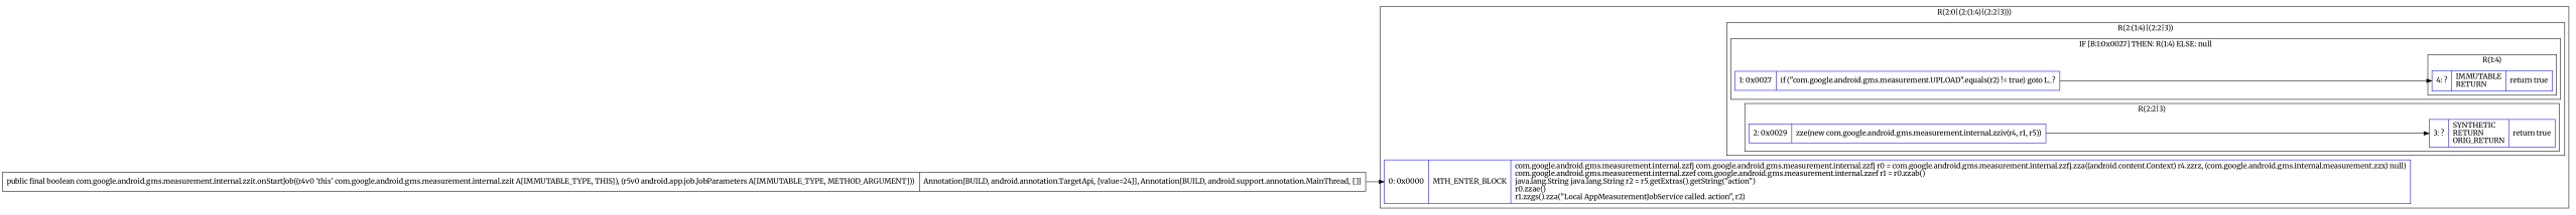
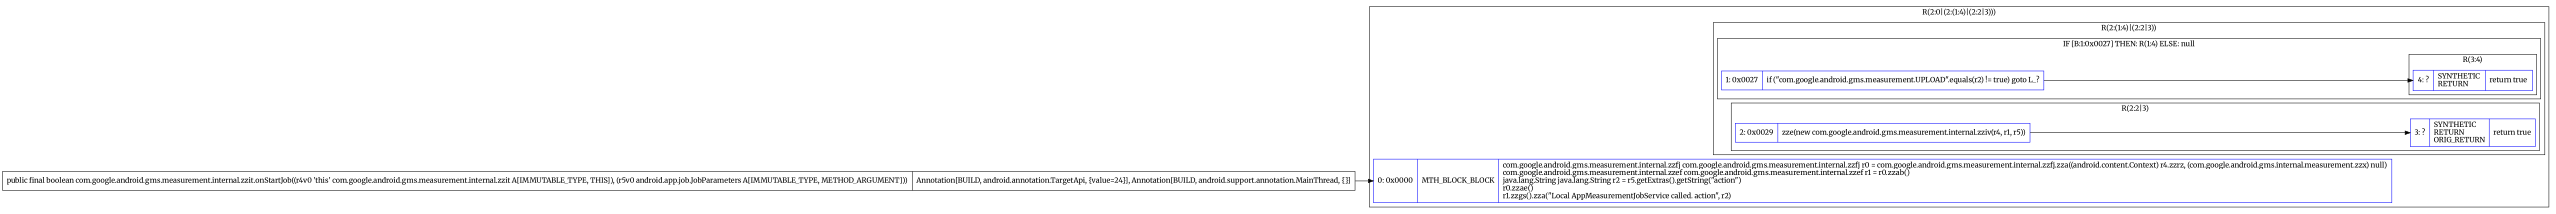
  digraph {
    fontname=Merriweather
    rankdir=LR
    node [color=blue fontname=Merriweather shape=record]
    edge [fontname=Merriweather]
-   n1 [label="{4\:\ ?|IMMUTABLE\lRETURN\l|return true\l}"]
+   n1 [label="{4\:\ ?|SYNTHETIC\lRETURN\l|return true\l}"]
    n2 [label="{1\:\ 0x0027|if (\"com.google.android.gms.measurement.UPLOAD\".equals(r2) != true) goto L_?\l}"]
    n3 [label="{2\:\ 0x0029|zze(new com.google.android.gms.measurement.internal.zziv(r4, r1, r5))\l}"]
    n4 [label="{3\:\ ?|SYNTHETIC\lRETURN\lORIG_RETURN\l|return true\l}"]
-   n5 [label="{0\:\ 0x0000|MTH_ENTER_BLOCK\l|com.google.android.gms.measurement.internal.zzfj com.google.android.gms.measurement.internal.zzfj r0 = com.google.android.gms.measurement.internal.zzfj.zza((android.content.Context) r4.zzrz, (com.google.android.gms.internal.measurement.zzx) null)\lcom.google.android.gms.measurement.internal.zzef com.google.android.gms.measurement.internal.zzef r1 = r0.zzab()\ljava.lang.String java.lang.String r2 = r5.getExtras().getString(\"action\")\lr0.zzae()\lr1.zzgs().zza(\"Local AppMeasurementJobService called. action\", r2)\l}"]
+   n5 [label="{0\:\ 0x0000|MTH_BLOCK_BLOCK\l|com.google.android.gms.measurement.internal.zzfj com.google.android.gms.measurement.internal.zzfj r0 = com.google.android.gms.measurement.internal.zzfj.zza((android.content.Context) r4.zzrz, (com.google.android.gms.internal.measurement.zzx) null)\lcom.google.android.gms.measurement.internal.zzef com.google.android.gms.measurement.internal.zzef r1 = r0.zzab()\ljava.lang.String java.lang.String r2 = r5.getExtras().getString(\"action\")\lr0.zzae()\lr1.zzgs().zza(\"Local AppMeasurementJobService called. action\", r2)\l}"]
    n6 [label="{public final boolean com.google.android.gms.measurement.internal.zzit.onStartJob((r4v0 'this' com.google.android.gms.measurement.internal.zzit A[IMMUTABLE_TYPE, THIS]), (r5v0 android.app.job.JobParameters A[IMMUTABLE_TYPE, METHOD_ARGUMENT]))  | Annotation[BUILD, android.annotation.TargetApi, \{value=24\}], Annotation[BUILD, android.support.annotation.MainThread, \{\}]\l}" color=""]
    subgraph cluster_1 {
      label="R(2:0|(2:(1:4)|(2:2|3)))"
      n5
      subgraph cluster_2 {
        label="R(2:(1:4)|(2:2|3))"
        subgraph cluster_3 {
          label="IF [B:1:0x0027] THEN: R(1:4) ELSE: null"
          n2
          subgraph cluster_4 {
-           label="R(1:4)"
+           label="R(3:4)"
            n1
          }
        }
        subgraph cluster_5 {
          label="R(2:2|3)"
          n3
          n4
        }
      }
    }
    n2 -> n1
    n3 -> n4
    n6 -> n5
  }
